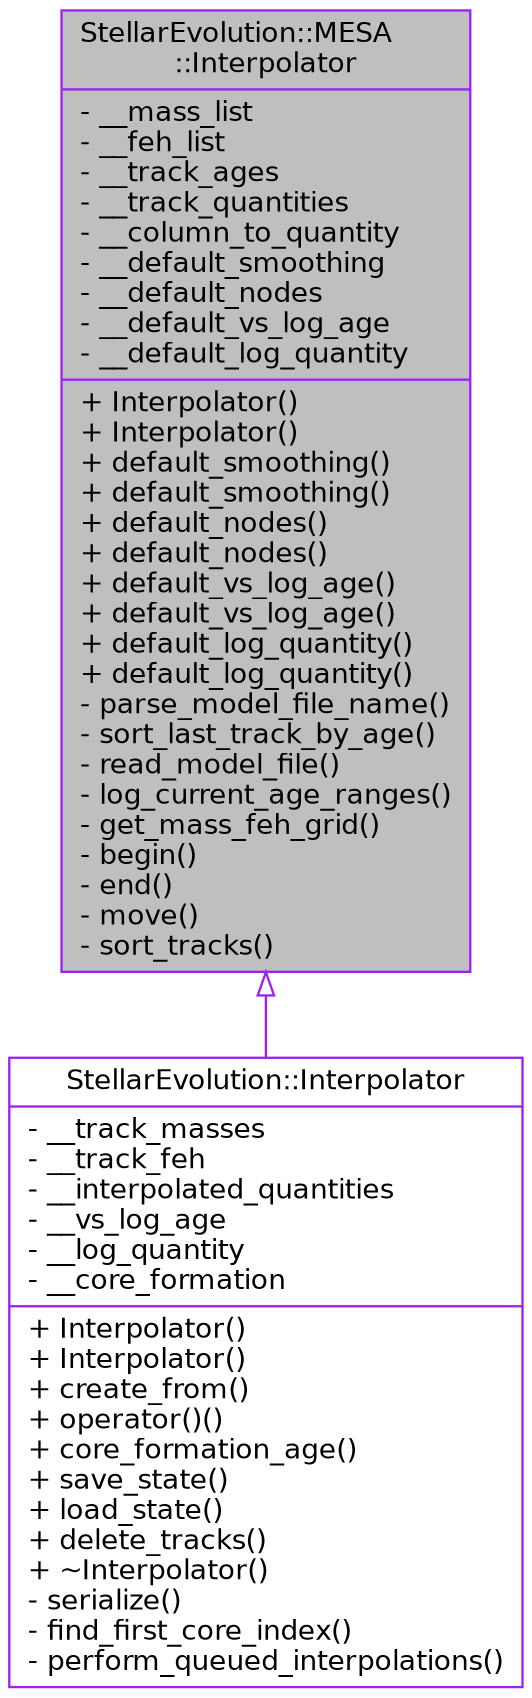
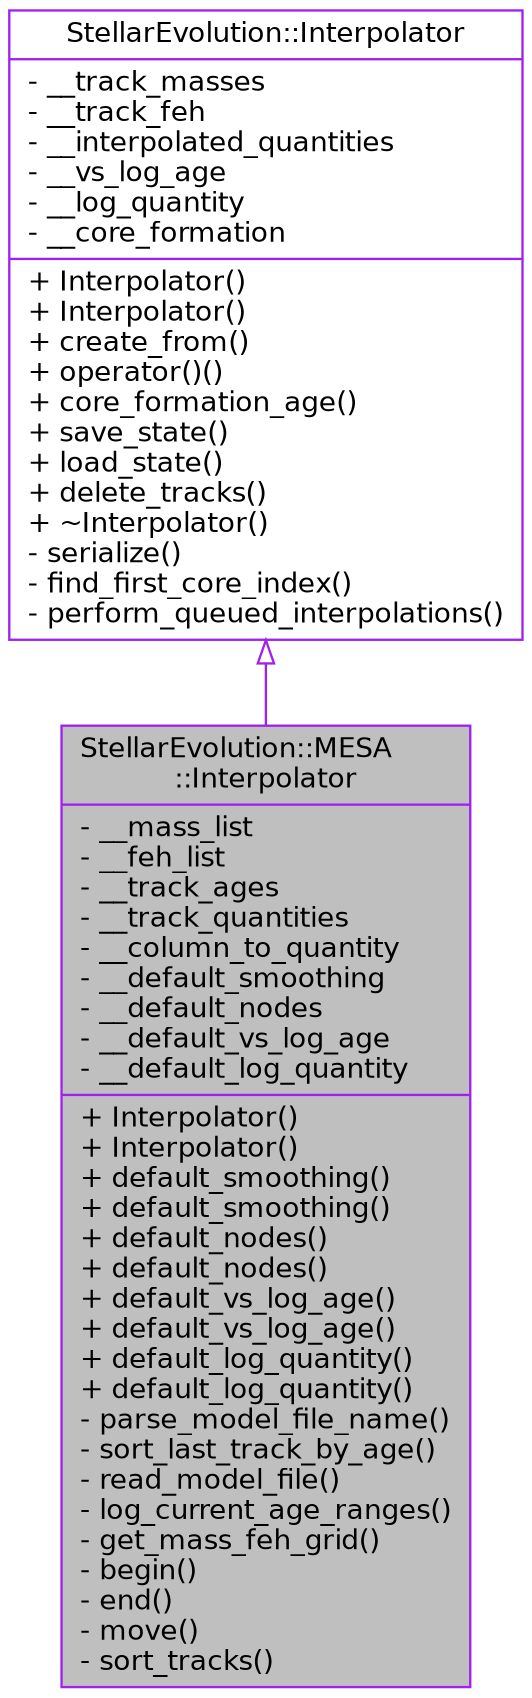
  digraph {
    node [color=purple fontname=Helvetica fontsize=12 shape=record style=filled]
    n1 [fillcolor=grey75 fontcolor=black height=0.2 label="{StellarEvolution::MESA\l::Interpolator\n|- __mass_list\l- __feh_list\l- __track_ages\l- __track_quantities\l- __column_to_quantity\l- __default_smoothing\l- __default_nodes\l- __default_vs_log_age\l- __default_log_quantity\l|+ Interpolator()\l+ Interpolator()\l+ default_smoothing()\l+ default_smoothing()\l+ default_nodes()\l+ default_nodes()\l+ default_vs_log_age()\l+ default_vs_log_age()\l+ default_log_quantity()\l+ default_log_quantity()\l- parse_model_file_name()\l- sort_last_track_by_age()\l- read_model_file()\l- log_current_age_ranges()\l- get_mass_feh_grid()\l- begin()\l- end()\l- move()\l- sort_tracks()\l}" width=0.4]
    n2 [fillcolor=white height=0.2 label="{StellarEvolution::Interpolator\n|- __track_masses\l- __track_feh\l- __interpolated_quantities\l- __vs_log_age\l- __log_quantity\l- __core_formation\l|+ Interpolator()\l+ Interpolator()\l+ create_from()\l+ operator()()\l+ core_formation_age()\l+ save_state()\l+ load_state()\l+ delete_tracks()\l+ ~Interpolator()\l- serialize()\l- find_first_core_index()\l- perform_queued_interpolations()\l}" width=0.4]
-   n1 -> n2 [arrowtail=onormal color=purple dir=back fontname=Helvetica fontsize=12 labelfontname=Helvetica labelfontsize=12 style=solid]
+   n2 -> n1 [arrowtail=onormal color=purple dir=back fontname=Helvetica fontsize=12 labelfontname=Helvetica labelfontsize=12 style=solid]
  }
